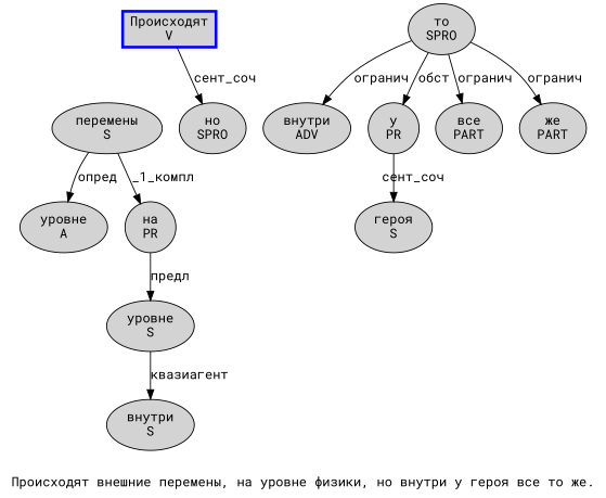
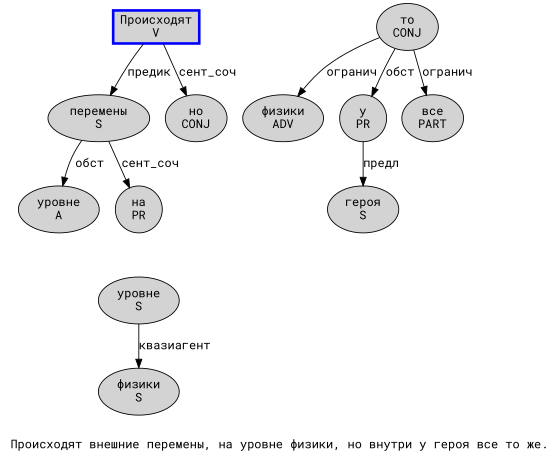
  digraph {
    fontname="Roboto Mono"
    label="Происходят внешние перемены, на уровне физики, но внутри у героя все то же."
    node [fillcolor=lightgray fontname="Roboto Mono" penwidth=1 shape=ellipse style=filled]
    edge [fontname="Roboto Mono"]
    n1 [color=blue label="Происходят\nV" penwidth=3 shape=box]
    n2 [label="перемены\nS"]
-   n3 [label="но\nSPRO"]
+   n3 [label="но\nCONJ"]
    n4 [label="уровне\nA"]
    n5 [label="на\nPR"]
    n6 [label="уровне\nS"]
-   n7 [label="внутри\nS"]
-   n8 [label="внутри\nADV"]
+   n7 [label="физики\nS"]
+   n8 [label="физики\nADV"]
    n9 [label="у\nPR"]
    n10 [label="героя\nS"]
    n11 [label="все\nPART"]
-   n12 [label="то\nSPRO"]
-   n13 [label="же\nPART"]
+   n12 [label="то\nCONJ"]
+   n1 -> n2 [label="предик"]
    n1 -> n3 [label="сент_соч"]
-   n2 -> n4 [label="опред"]
-   n2 -> n5 [label="_1_компл"]
-   n5 -> n6 [label="предл"]
+   n2 -> n4 [label="обст"]
+   n2 -> n5 [label="сент_соч"]
    n6 -> n7 [label="квазиагент"]
-   n9 -> n10 [label="сент_соч"]
+   n9 -> n10 [label="предл"]
    n12 -> n8 [label="огранич"]
    n12 -> n9 [label="обст"]
    n12 -> n11 [label="огранич"]
-   n12 -> n13 [label="огранич"]
  }
